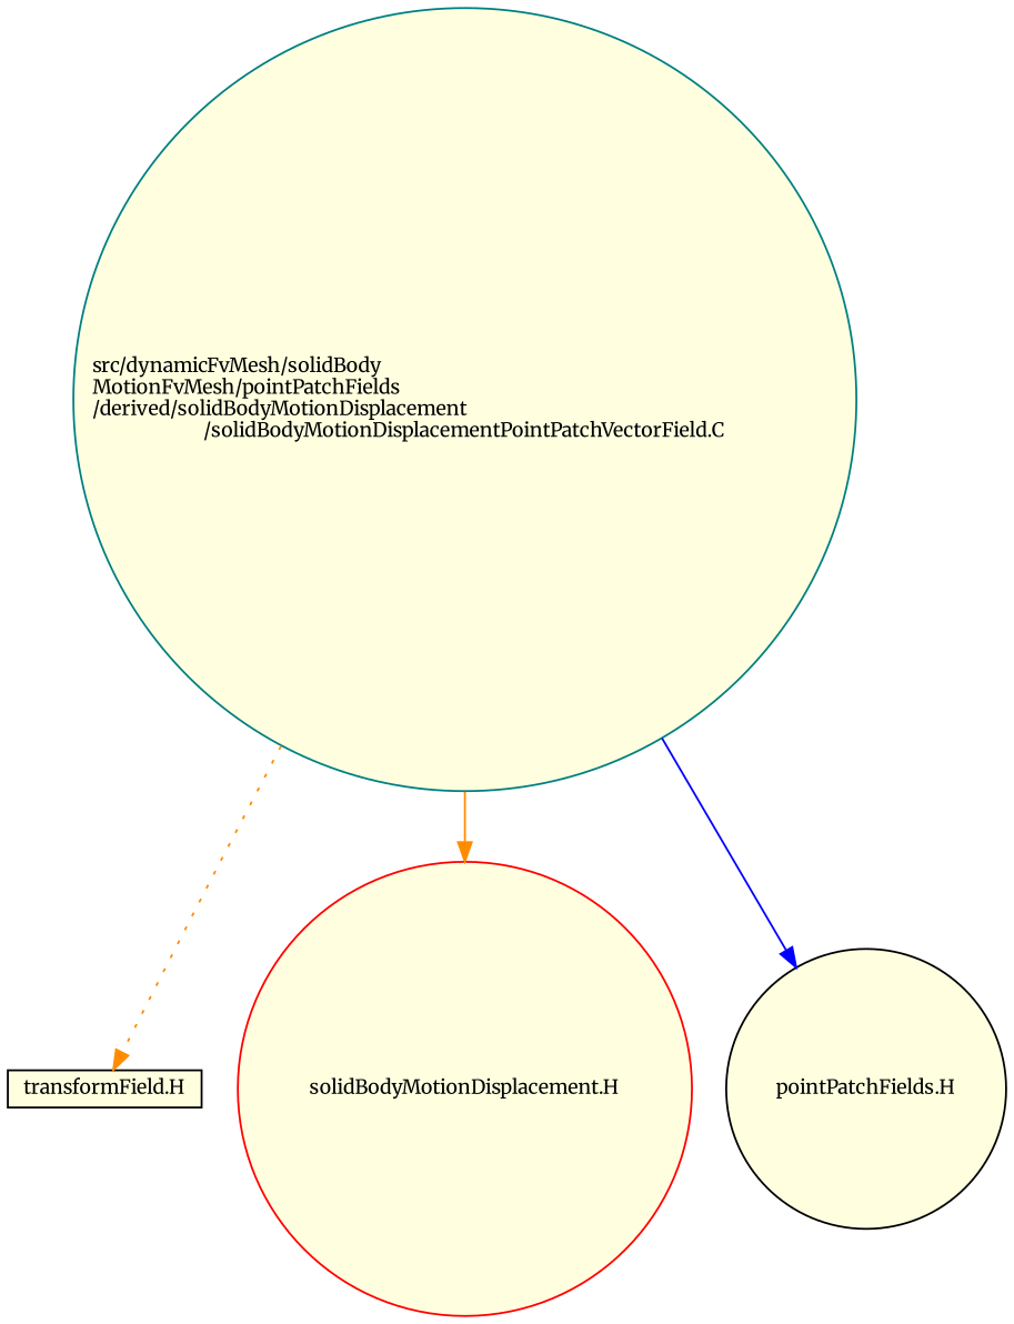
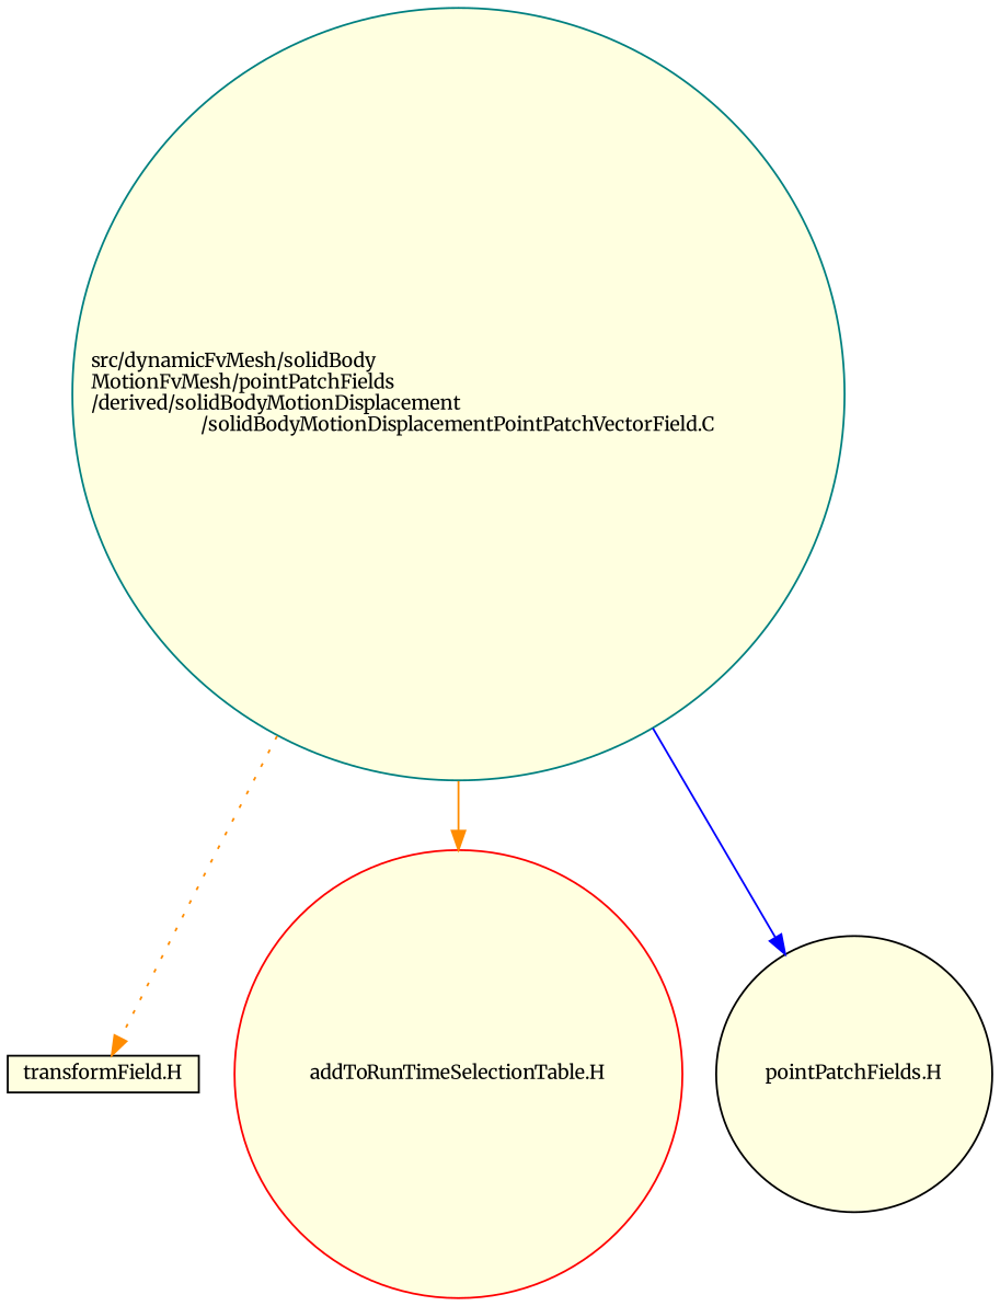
  digraph {
    fontname=Merriweather
    node [color=black fillcolor=lightyellow fontname=Merriweather fontsize=10 shape=circle style=filled]
    edge [color=darkorange fontname=Merriweather fontsize=10 labelfontname=FreeSans labelfontsize=10 style=solid]
    n1 [color=teal fontcolor=black height=0.2 label="src/dynamicFvMesh/solidBody\lMotionFvMesh/pointPatchFields\l/derived/solidBodyMotionDisplacement\l/solidBodyMotionDisplacementPointPatchVectorField.C" width=0.4]
    n2 [height=0.2 label="transformField.H" shape=box width=0.4]
-   n3 [color=red height=0.2 label="solidBodyMotionDisplacement.H" width=0.4]
+   n3 [color=red height=0.2 label="addToRunTimeSelectionTable.H" width=0.4]
    n4 [height=0.2 label="pointPatchFields.H" width=0.4]
    n1 -> n2 [style=dotted]
    n1 -> n3
    n1 -> n4 [color=blue]
  }
